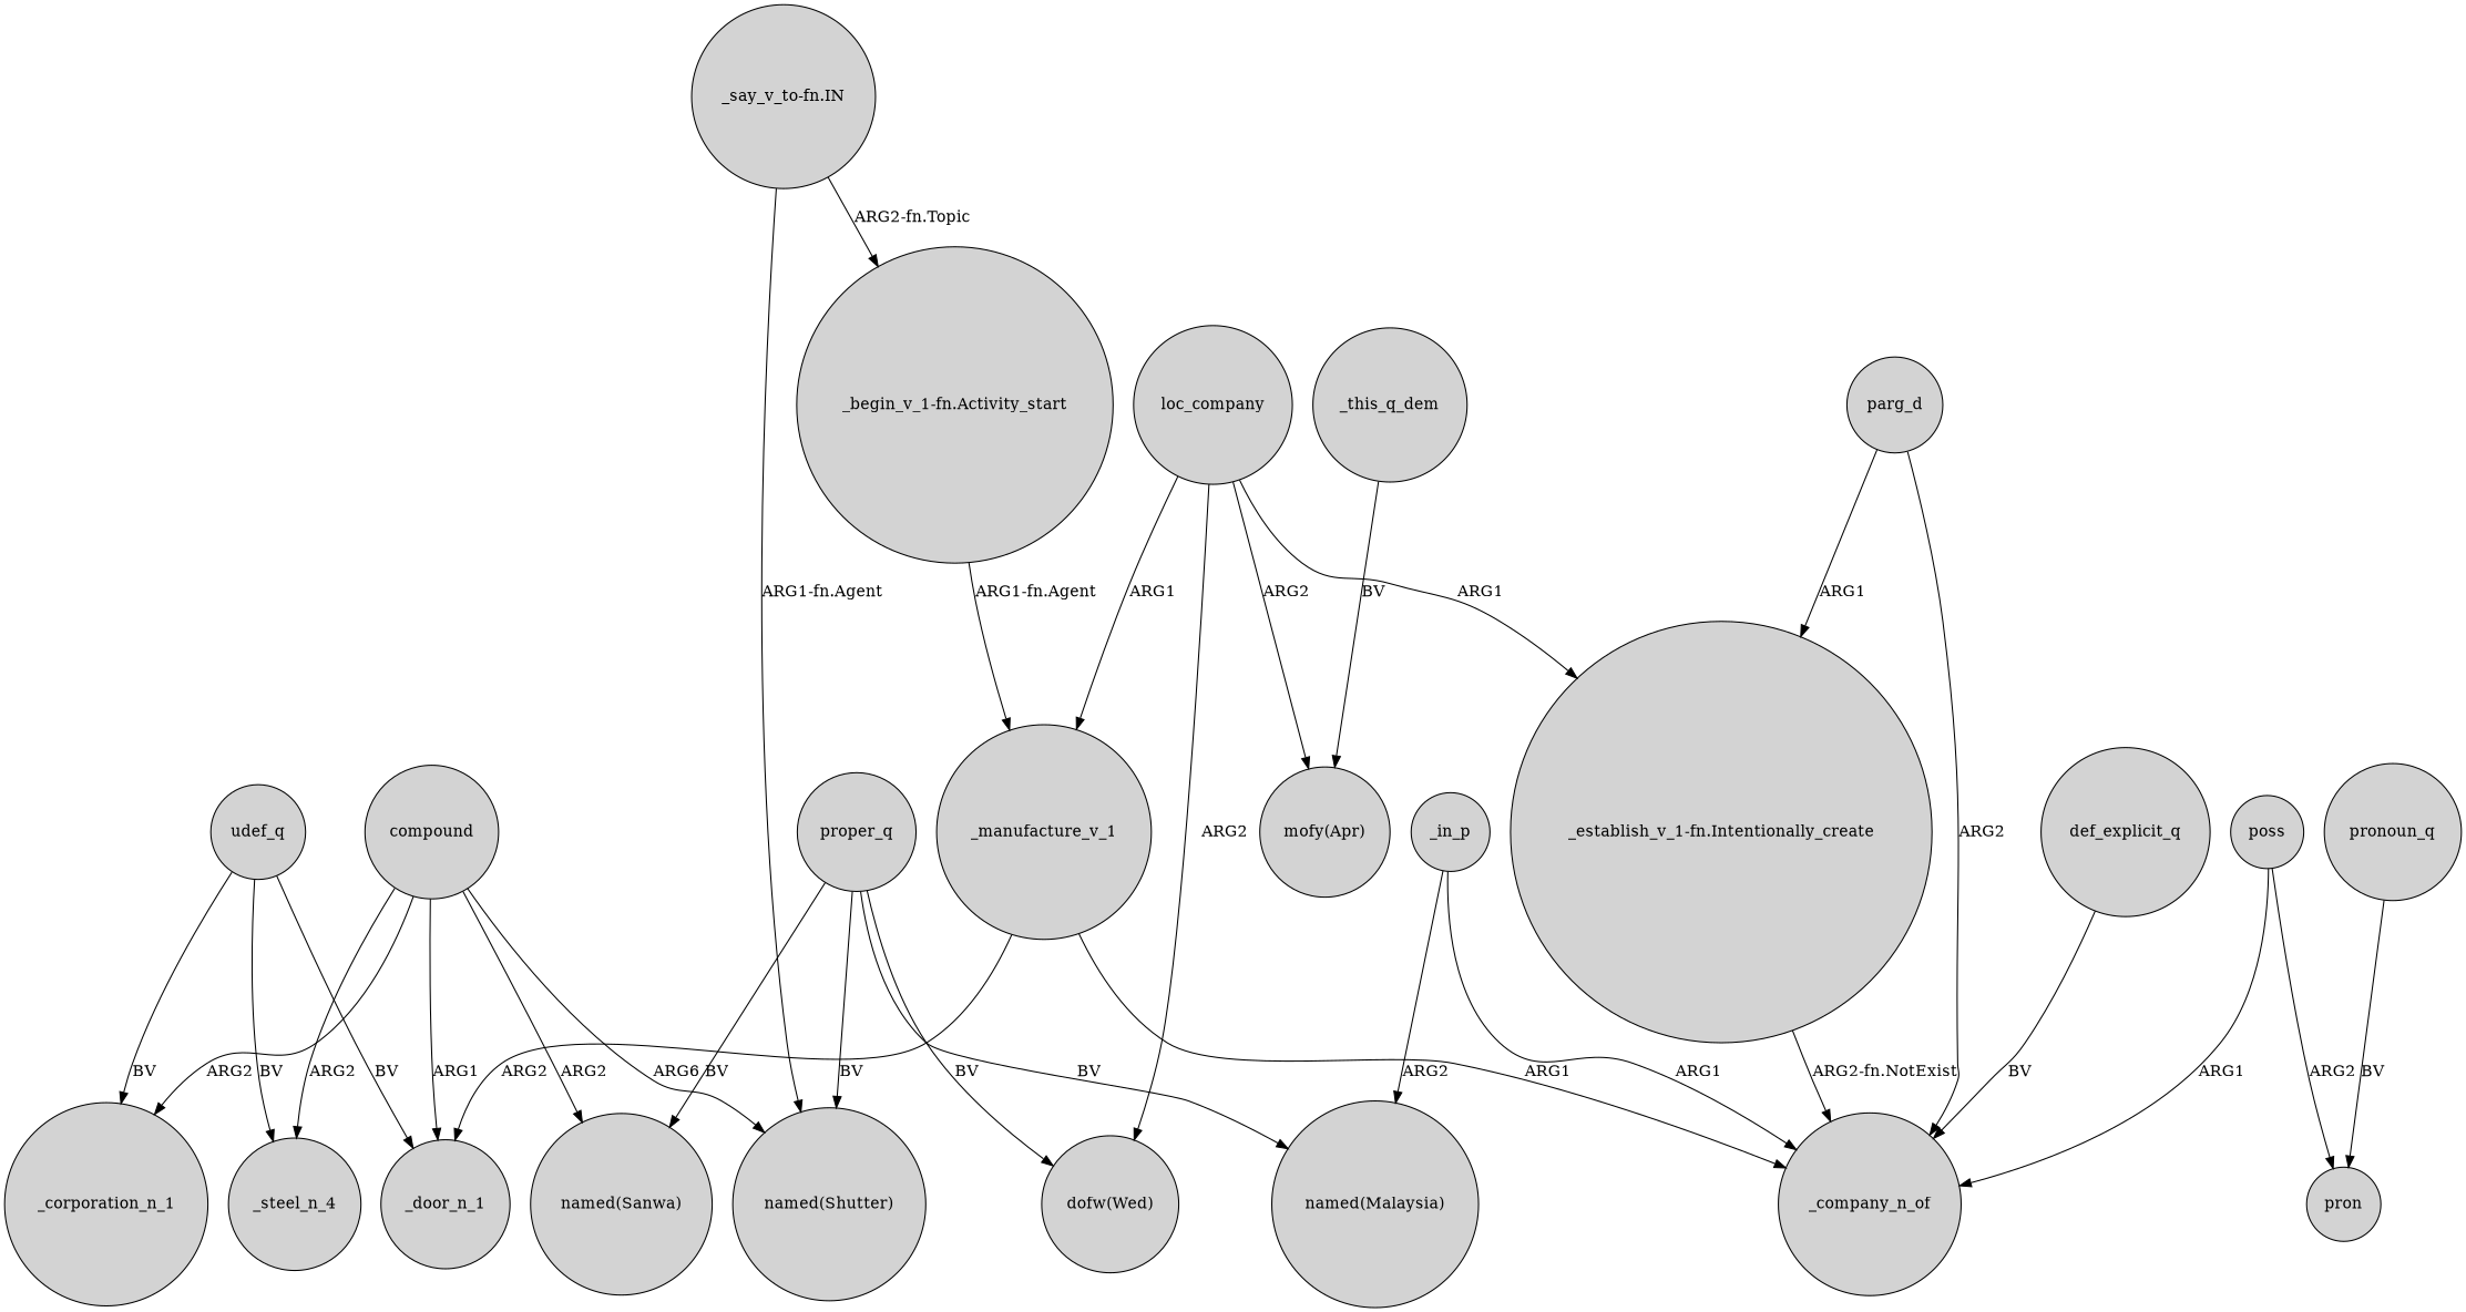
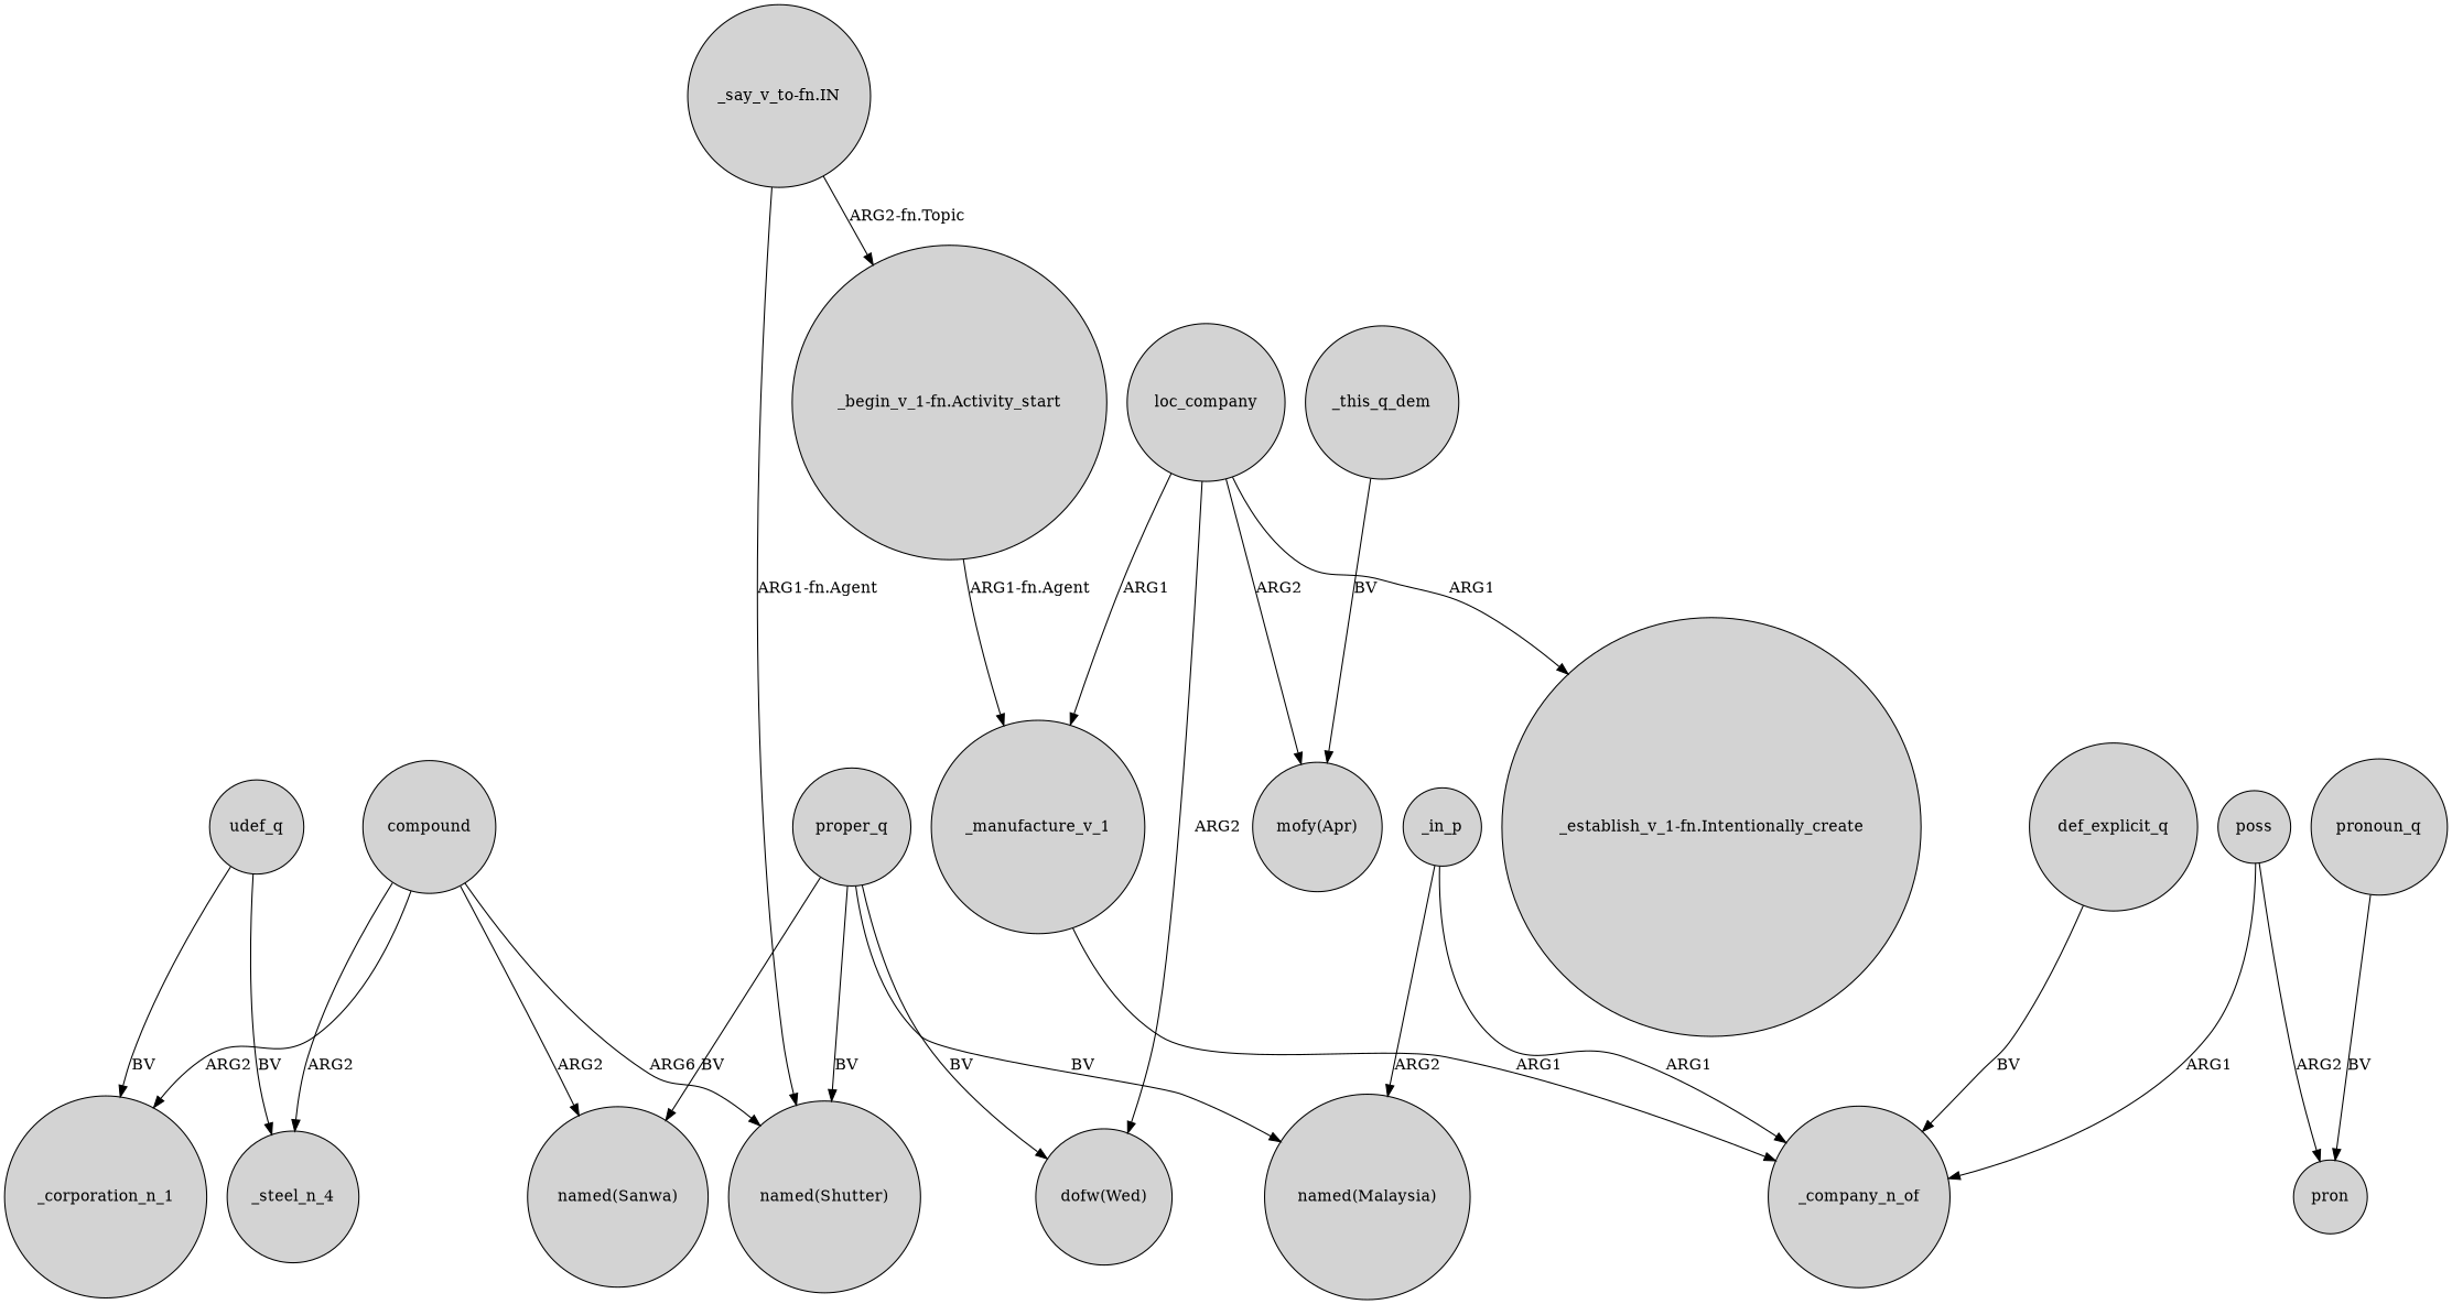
  digraph {
    node [shape=circle style=filled]
    udef_q
-   _door_n_1
    _corporation_n_1
    n4 [label=_steel_n_4]
    "_begin_v_1-fn.Activity_start"
    _manufacture_v_1
    _company_n_of
    _in_p
    "named(Malaysia)"
    _this_q_dem
    "mofy(Apr)"
    poss
    pron
    n14 [label=loc_company]
    "_establish_v_1-fn.Intentionally_create"
    "dofw(Wed)"
    compound
    "named(Shutter)"
    "named(Sanwa)"
    proper_q
    def_explicit_q
-   parg_d
    pronoun_q
    "_say_v_to-fn.IN"
-   udef_q -> _door_n_1 [label=BV]
    udef_q -> _corporation_n_1 [label=BV]
    udef_q -> n4 [label=BV]
    "_begin_v_1-fn.Activity_start" -> _manufacture_v_1 [label="ARG1-fn.Agent"]
-   _manufacture_v_1 -> _door_n_1 [label=ARG2]
    _manufacture_v_1 -> _company_n_of [label=ARG1]
    _in_p -> _company_n_of [label=ARG1]
    _in_p -> "named(Malaysia)" [label=ARG2]
    _this_q_dem -> "mofy(Apr)" [label=BV]
    poss -> _company_n_of [label=ARG1]
    poss -> pron [label=ARG2]
    n14 -> _manufacture_v_1 [label=ARG1]
    n14 -> "mofy(Apr)" [label=ARG2]
    n14 -> "_establish_v_1-fn.Intentionally_create" [label=ARG1]
    n14 -> "dofw(Wed)" [label=ARG2]
-   "_establish_v_1-fn.Intentionally_create" -> _company_n_of [label="ARG2-fn.NotExist"]
-   compound -> _door_n_1 [label=ARG1]
    compound -> _corporation_n_1 [label=ARG2]
    compound -> n4 [label=ARG2]
    compound -> "named(Shutter)" [label=ARG6]
    compound -> "named(Sanwa)" [label=ARG2]
    proper_q -> "named(Malaysia)" [label=BV]
    proper_q -> "dofw(Wed)" [label=BV]
    proper_q -> "named(Shutter)" [label=BV]
    proper_q -> "named(Sanwa)" [label=BV]
    def_explicit_q -> _company_n_of [label=BV]
-   parg_d -> _company_n_of [label=ARG2]
-   parg_d -> "_establish_v_1-fn.Intentionally_create" [label=ARG1]
    pronoun_q -> pron [label=BV]
    "_say_v_to-fn.IN" -> "_begin_v_1-fn.Activity_start" [label="ARG2-fn.Topic"]
    "_say_v_to-fn.IN" -> "named(Shutter)" [label="ARG1-fn.Agent"]
  }
